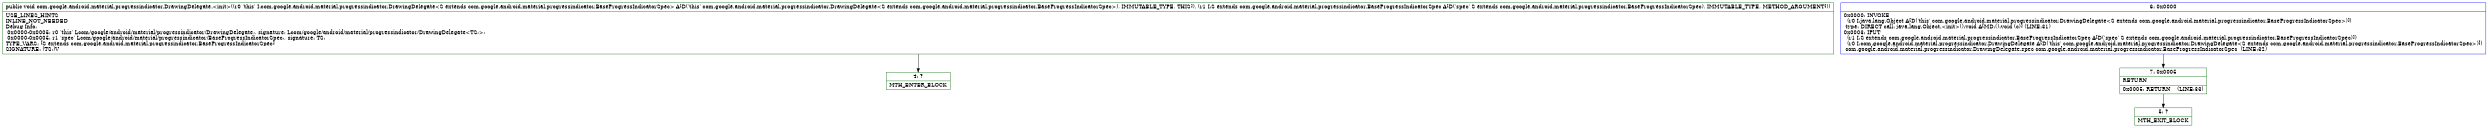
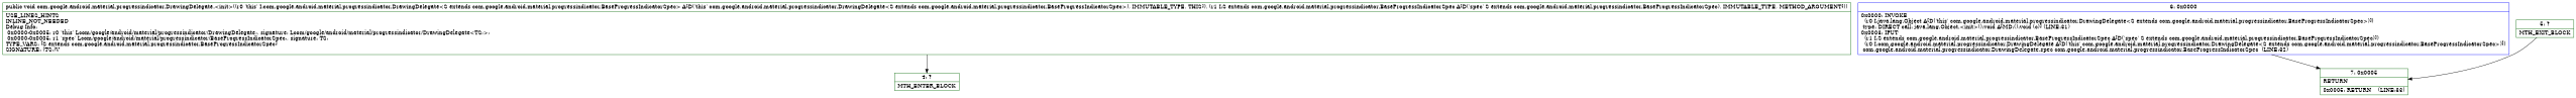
  digraph {
    node [color=darkgreen shape=record]
    n1 [label="{4\:\ ?|MTH_ENTER_BLOCK\l}"]
    n2 [color=blue label="{6\:\ 0x0000|0x0000: INVOKE  \l  (r0 I:java.lang.Object A[D('this' com.google.android.material.progressindicator.DrawingDelegate\<S extends com.google.android.material.progressindicator.BaseProgressIndicatorSpec\>)])\l type: DIRECT call: java.lang.Object.\<init\>():void A[MD:():void (c)] (LINE:31)\l0x0003: IPUT  \l  (r1 I:S extends com.google.android.material.progressindicator.BaseProgressIndicatorSpec A[D('spec' S extends com.google.android.material.progressindicator.BaseProgressIndicatorSpec)])\l  (r0 I:com.google.android.material.progressindicator.DrawingDelegate A[D('this' com.google.android.material.progressindicator.DrawingDelegate\<S extends com.google.android.material.progressindicator.BaseProgressIndicatorSpec\>)])\l com.google.android.material.progressindicator.DrawingDelegate.spec com.google.android.material.progressindicator.BaseProgressIndicatorSpec  (LINE:32)\l}"]
    n3 [label="{7\:\ 0x0005|RETURN\l|0x0005: RETURN    (LINE:33)\l}"]
    n4 [label="{5\:\ ?|MTH_EXIT_BLOCK\l}"]
    n5 [label="{public void com.google.android.material.progressindicator.DrawingDelegate.\<init\>((r0 'this' I:com.google.android.material.progressindicator.DrawingDelegate\<S extends com.google.android.material.progressindicator.BaseProgressIndicatorSpec\> A[D('this' com.google.android.material.progressindicator.DrawingDelegate\<S extends com.google.android.material.progressindicator.BaseProgressIndicatorSpec\>), IMMUTABLE_TYPE, THIS]), (r1 I:S extends com.google.android.material.progressindicator.BaseProgressIndicatorSpec A[D('spec' S extends com.google.android.material.progressindicator.BaseProgressIndicatorSpec), IMMUTABLE_TYPE, METHOD_ARGUMENT]))  | USE_LINES_HINTS\lINLINE_NOT_NEEDED\lDebug Info:\l  0x0000\-0x0005: r0 'this' Lcom\/google\/android\/material\/progressindicator\/DrawingDelegate;, signature: Lcom\/google\/android\/material\/progressindicator\/DrawingDelegate\<TS;\>;\l  0x0000\-0x0005: r1 'spec' Lcom\/google\/android\/material\/progressindicator\/BaseProgressIndicatorSpec;, signature: TS;\lTYPE_VARS: [S extends com.google.android.material.progressindicator.BaseProgressIndicatorSpec]\lSIGNATURE: (TS;)V\l}"]
    n2 -> n3
-   n3 -> n4
+   n4 -> n3
    n5 -> n1
  }
